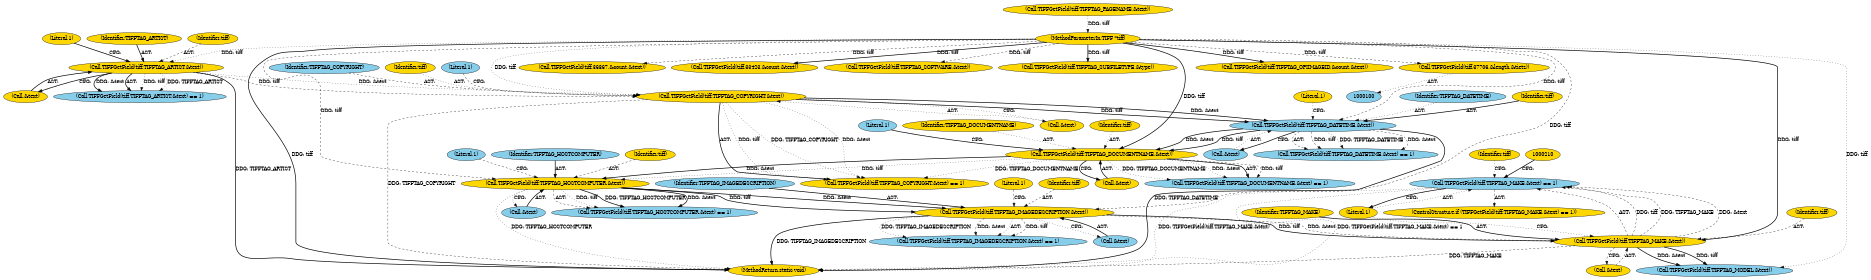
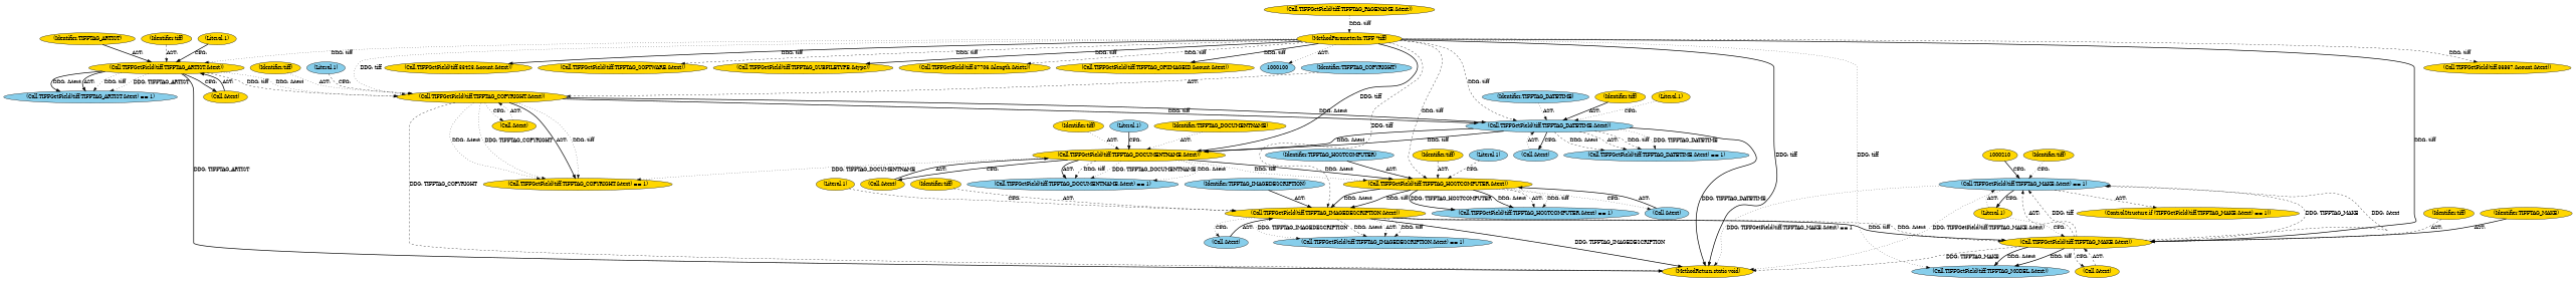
  digraph {
    node [fillcolor=gold style=filled]
    edge [style=bold]
    n1 [fillcolor=skyblue label="(Call,TIFFGetField(tiff,TIFFTAG_MAKE,&text) == 1)"]
    n2 [label="(Literal,1)"]
    n3 [label="(ControlStructure,if (TIFFGetField(tiff,TIFFTAG_MAKE,&text) == 1))"]
    n4 [label="(MethodReturn,static void)"]
    n5 [label="(Call,TIFFGetField(tiff,TIFFTAG_MAKE,&text))"]
    n6 [fillcolor=skyblue label="(Call,TIFFGetField(tiff,TIFFTAG_MODEL,&text))"]
    n7 [label="(Call,&text)"]
    n8 [label="(Call,TIFFGetField(tiff,TIFFTAG_IMAGEDESCRIPTION,&text))"]
    n9 [fillcolor=skyblue label="(Call,TIFFGetField(tiff,TIFFTAG_IMAGEDESCRIPTION,&text) == 1)"]
    n10 [fillcolor=skyblue label="(Call,&text)"]
    n11 [label="(Call,TIFFGetField(tiff,TIFFTAG_HOSTCOMPUTER,&text))"]
    n12 [fillcolor=skyblue label="(Call,&text)"]
    n13 [fillcolor=skyblue label="(Call,TIFFGetField(tiff,TIFFTAG_HOSTCOMPUTER,&text) == 1)"]
    n14 [label="(Call,TIFFGetField(tiff,TIFFTAG_DOCUMENTNAME,&text))"]
    n15 [label="(Call,&text)"]
    n16 [fillcolor=skyblue label="(Call,TIFFGetField(tiff,TIFFTAG_DOCUMENTNAME,&text) == 1)"]
    n17 [label="(Call,TIFFGetField(tiff,TIFFTAG_COPYRIGHT,&text) == 1)"]
    n18 [fillcolor=skyblue label="(Call,TIFFGetField(tiff,TIFFTAG_DATETIME,&text))"]
    n19 [fillcolor=skyblue label="(Call,TIFFGetField(tiff,TIFFTAG_DATETIME,&text) == 1)"]
    n20 [fillcolor=skyblue label="(Call,&text)"]
    n21 [label="(Call,TIFFGetField(tiff,TIFFTAG_COPYRIGHT,&text))"]
    n22 [label="(Call,&text)"]
    n23 [label="(Call,TIFFGetField(tiff,TIFFTAG_ARTIST,&text))"]
    n24 [fillcolor=skyblue label="(Call,TIFFGetField(tiff,TIFFTAG_ARTIST,&text) == 1)"]
    n25 [label="(Call,&text)"]
    n26 [label="(MethodParameterIn,TIFF *tiff)"]
    n27 [label="(Call,TIFFGetField(tiff,36867,&count,&text))"]
    n28 [label="(Call,TIFFGetField(tiff,33423,&count,&text))"]
    n29 [label="(Call,TIFFGetField(tiff,TIFFTAG_SOFTWARE,&text))"]
    n30 [label="(Call,TIFFGetField(tiff,TIFFTAG_SUBFILETYPE,&type))"]
    n31 [label="(Call,TIFFGetField(tiff,37706,&length,&tietz))"]
    n32 [label="(Call,TIFFGetField(tiff,TIFFTAG_OPIIMAGEID,&count,&text))"]
    1000100 [fillcolor=skyblue]
    n34 [label="(Call,TIFFGetField(tiff,TIFFTAG_PAGENAME,&text))"]
    n35 [fillcolor=skyblue label="(Identifier,TIFFTAG_DATETIME)"]
    n36 [fillcolor=skyblue label="(Identifier,TIFFTAG_IMAGEDESCRIPTION)"]
    n37 [label="(Identifier,tiff)"]
    n38 [label="(Literal,1)"]
    n39 [label="(Identifier,TIFFTAG_ARTIST)"]
    n40 [fillcolor=skyblue label="(Literal,1)"]
    n41 [label="(Identifier,tiff)"]
    n42 [fillcolor=skyblue label="(Identifier,TIFFTAG_COPYRIGHT)"]
    n43 [label="(Identifier,tiff)"]
    n44 [label="(Identifier,TIFFTAG_MAKE)"]
    n45 [label="(Identifier,tiff)"]
    n46 [fillcolor=skyblue label="(Identifier,TIFFTAG_HOSTCOMPUTER)"]
    n47 [label="(Identifier,tiff)"]
    n48 [label="(Identifier,tiff)"]
    n49 [label="(Identifier,TIFFTAG_DOCUMENTNAME)"]
    n50 [fillcolor=skyblue label="(Literal,1)"]
    n51 [label="(Literal,1)"]
    n52 [label="(Literal,1)"]
    n53 [label="(Identifier,tiff)"]
    n54 [label="(Identifier,tiff)"]
    n55 [fillcolor=skyblue label="(Literal,1)"]
    1000210
    n1 -> n2 [label="CFG: "]
    n1 -> n3 [label="AST: " style=dashed]
    n1 -> n4 [label="DDG: TIFFGetField(tiff,TIFFTAG_MAKE,&text)" style=dotted]
    n1 -> n4 [label="DDG: TIFFGetField(tiff,TIFFTAG_MAKE,&text) == 1" style=dotted]
    n2 -> n1 [label="AST: " style=dotted]
    n2 -> n5 [label="CFG: " style=dotted]
    n5 -> n1 [label="AST: " style=dashed]
    n5 -> n1 [label="DDG: tiff" style=dashed]
    n5 -> n1 [label="DDG: TIFFTAG_MAKE" style=dashed]
    n5 -> n1 [label="DDG: &text" style=dashed]
    n5 -> n4 [label="DDG: TIFFTAG_MAKE" style=dashed]
    n5 -> n6 [label="DDG: tiff"]
    n5 -> n6 [label="DDG: &text"]
    n5 -> n7 [label="CFG: " style=dashed]
    n7 -> n5 [label="AST: " style=dashed]
    n8 -> n4 [label="DDG: TIFFTAG_IMAGEDESCRIPTION"]
    n8 -> n5 [label="DDG: tiff"]
    n8 -> n5 [label="DDG: &text" style=dashed]
    n8 -> n9 [label="AST: " style=dotted]
    n8 -> n9 [label="DDG: tiff" style=dashed]
    n8 -> n9 [label="DDG: TIFFTAG_IMAGEDESCRIPTION" style=dotted]
    n8 -> n9 [label="DDG: &text" style=dashed]
    n8 -> n10 [label="CFG: " style=dotted]
    n10 -> n8 [label="AST: "]
-   n11 -> n4 [label="DDG: TIFFTAG_HOSTCOMPUTER" style=dotted]
    n11 -> n8 [label="DDG: tiff"]
    n11 -> n8 [label="DDG: &text"]
    n11 -> n12 [label="CFG: " style=dotted]
    n11 -> n13 [label="AST: " style=dashed]
    n11 -> n13 [label="DDG: tiff" style=dotted]
    n11 -> n13 [label="DDG: TIFFTAG_HOSTCOMPUTER"]
    n11 -> n13 [label="DDG: &text"]
    n12 -> n11 [label="AST: "]
    n14 -> n11 [label="DDG: tiff" style=dotted]
    n14 -> n11 [label="DDG: &text"]
    n14 -> n15 [label="CFG: "]
    n14 -> n16 [label="AST: "]
    n14 -> n16 [label="DDG: tiff" style=dashed]
    n14 -> n16 [label="DDG: TIFFTAG_DOCUMENTNAME" style=dotted]
    n14 -> n16 [label="DDG: &text" style=dotted]
    n14 -> n17 [label="DDG: TIFFTAG_DOCUMENTNAME" style=dotted]
    n15 -> n14 [label="AST: "]
    n18 -> n4 [label="DDG: TIFFTAG_DATETIME"]
    n18 -> n14 [label="DDG: tiff"]
    n18 -> n14 [label="DDG: &text"]
    n18 -> n19 [label="AST: " style=dashed]
    n18 -> n19 [label="DDG: tiff" style=dashed]
    n18 -> n19 [label="DDG: TIFFTAG_DATETIME" style=dotted]
    n18 -> n19 [label="DDG: &text" style=dashed]
    n18 -> n20 [label="CFG: "]
    n20 -> n18 [label="AST: " style=dotted]
    n21 -> n4 [label="DDG: TIFFTAG_COPYRIGHT" style=dashed]
    n21 -> n17 [label="AST: "]
    n21 -> n17 [label="DDG: tiff" style=dotted]
    n21 -> n17 [label="DDG: TIFFTAG_COPYRIGHT" style=dotted]
    n21 -> n17 [label="DDG: &text" style=dotted]
    n21 -> n18 [label="DDG: tiff"]
    n21 -> n18 [label="DDG: &text"]
    n21 -> n22 [label="CFG: " style=dotted]
    n22 -> n21 [label="AST: " style=dotted]
    n23 -> n4 [label="DDG: TIFFTAG_ARTIST"]
    n23 -> n21 [label="DDG: tiff" style=dashed]
    n23 -> n21 [label="DDG: &text" style=dotted]
    n23 -> n24 [label="AST: "]
    n23 -> n24 [label="DDG: tiff" style=dotted]
    n23 -> n24 [label="DDG: TIFFTAG_ARTIST" style=dotted]
    n23 -> n24 [label="DDG: &text"]
    n23 -> n25 [label="CFG: "]
    n25 -> n23 [label="AST: "]
    n26 -> n4 [label="DDG: tiff"]
    n26 -> n5 [label="DDG: tiff"]
    n26 -> n6 [label="DDG: tiff" style=dotted]
    n26 -> n8 [label="DDG: tiff" style=dashed]
    n26 -> n11 [label="DDG: tiff" style=dashed]
    n26 -> n14 [label="DDG: tiff"]
    n26 -> n18 [label="DDG: tiff" style=dashed]
    n26 -> n21 [label="DDG: tiff" style=dotted]
    n26 -> n23 [label="DDG: tiff" style=dotted]
    n26 -> n27 [label="DDG: tiff" style=dashed]
    n26 -> n28 [label="DDG: tiff"]
    n26 -> n29 [label="DDG: tiff" style=dashed]
    n26 -> n30 [label="DDG: tiff"]
    n26 -> n31 [label="DDG: tiff" style=dashed]
    n26 -> n32 [label="DDG: tiff"]
-   n31 -> 1000100 [label="AST: " style=dotted]
+   n26 -> 1000100 [label="AST: " style=dotted]
    n34 -> n26 [label="DDG: tiff" style=dotted]
    n35 -> n18 [label="AST: " style=dotted]
    n36 -> n8 [label="AST: "]
    n37 -> n5 [label="AST: " style=dashed]
    n38 -> n8 [label="CFG: " style=dashed]
    n39 -> n23 [label="AST: "]
    n40 -> n14 [label="CFG: "]
    n41 -> n1 [label="CFG: " style=dotted]
    n42 -> n21 [label="AST: " style=dashed]
    n43 -> n21 [label="AST: " style=dotted]
    n44 -> n5 [label="AST: "]
    n45 -> n8 [label="AST: " style=dashed]
    n46 -> n11 [label="AST: "]
    n47 -> n18 [label="AST: "]
    n48 -> n23 [label="AST: " style=dashed]
    n49 -> n14 [label="AST: " style=dotted]
    n50 -> n21 [label="CFG: " style=dashed]
    n51 -> n23 [label="CFG: "]
    n52 -> n18 [label="CFG: " style=dotted]
    n53 -> n14 [label="AST: " style=dotted]
    n54 -> n11 [label="AST: " style=dashed]
    n55 -> n11 [label="CFG: " style=dashed]
    1000210 -> n1 [label="CFG: "]
  }
